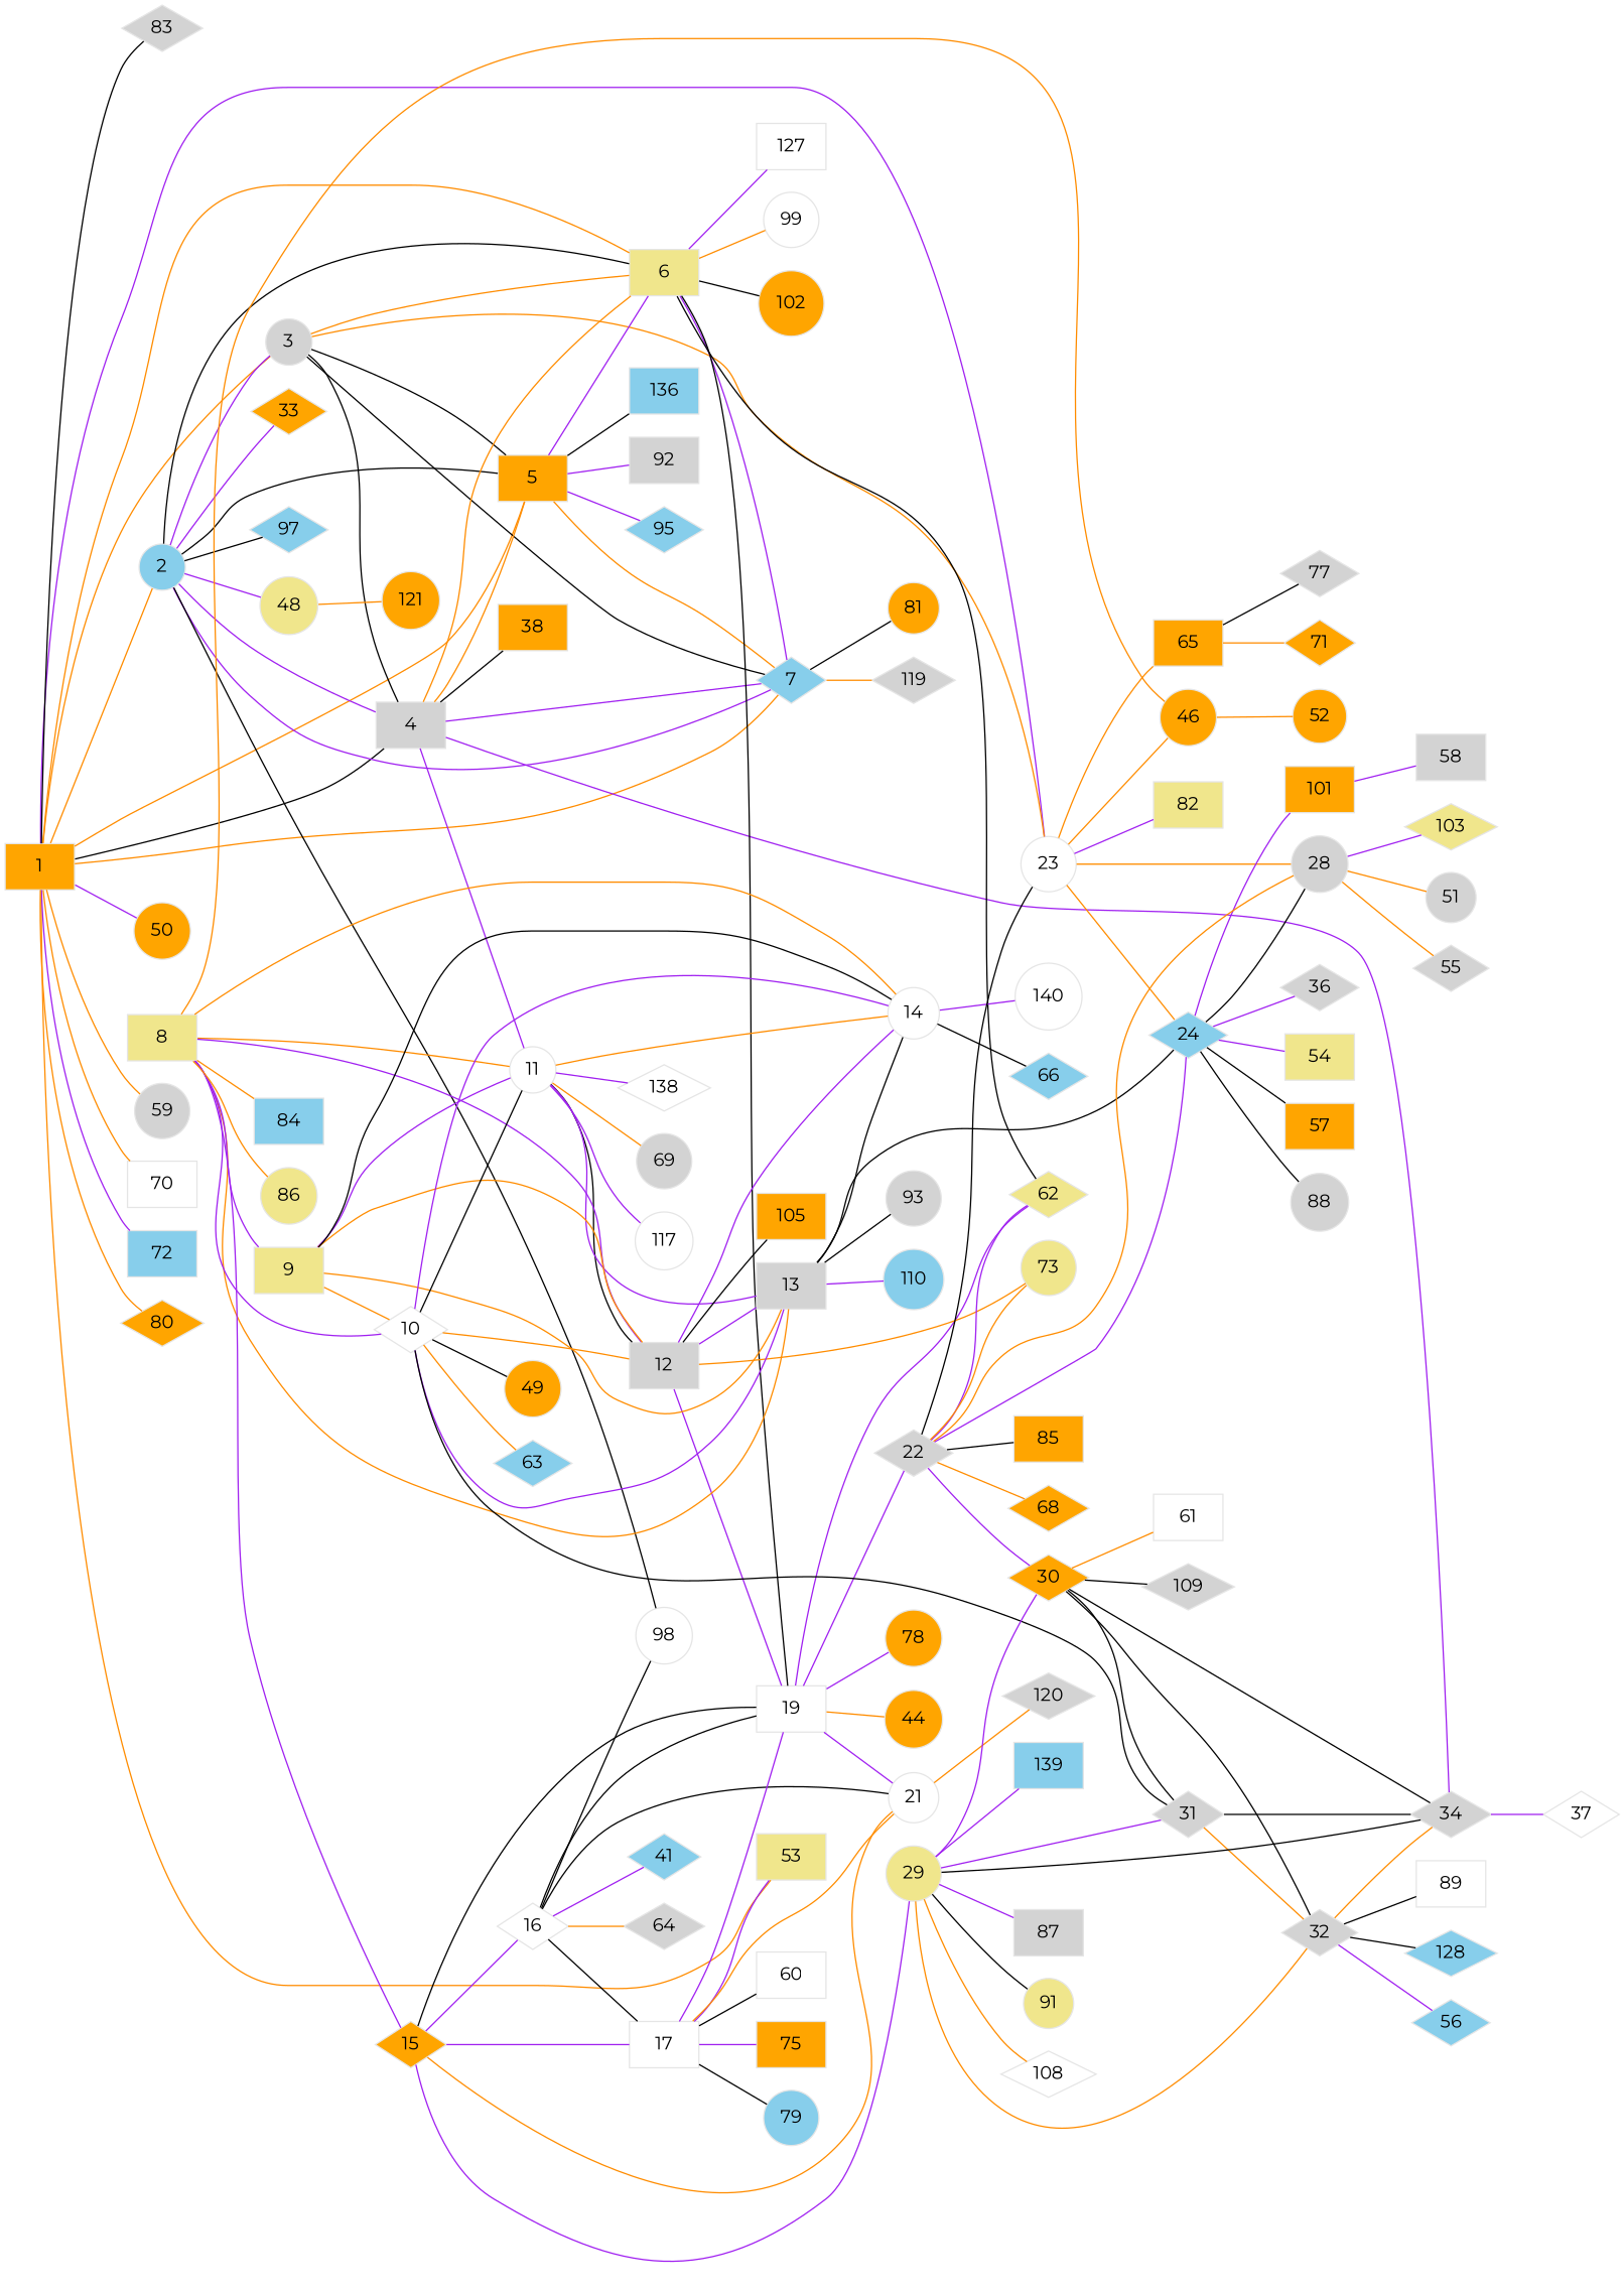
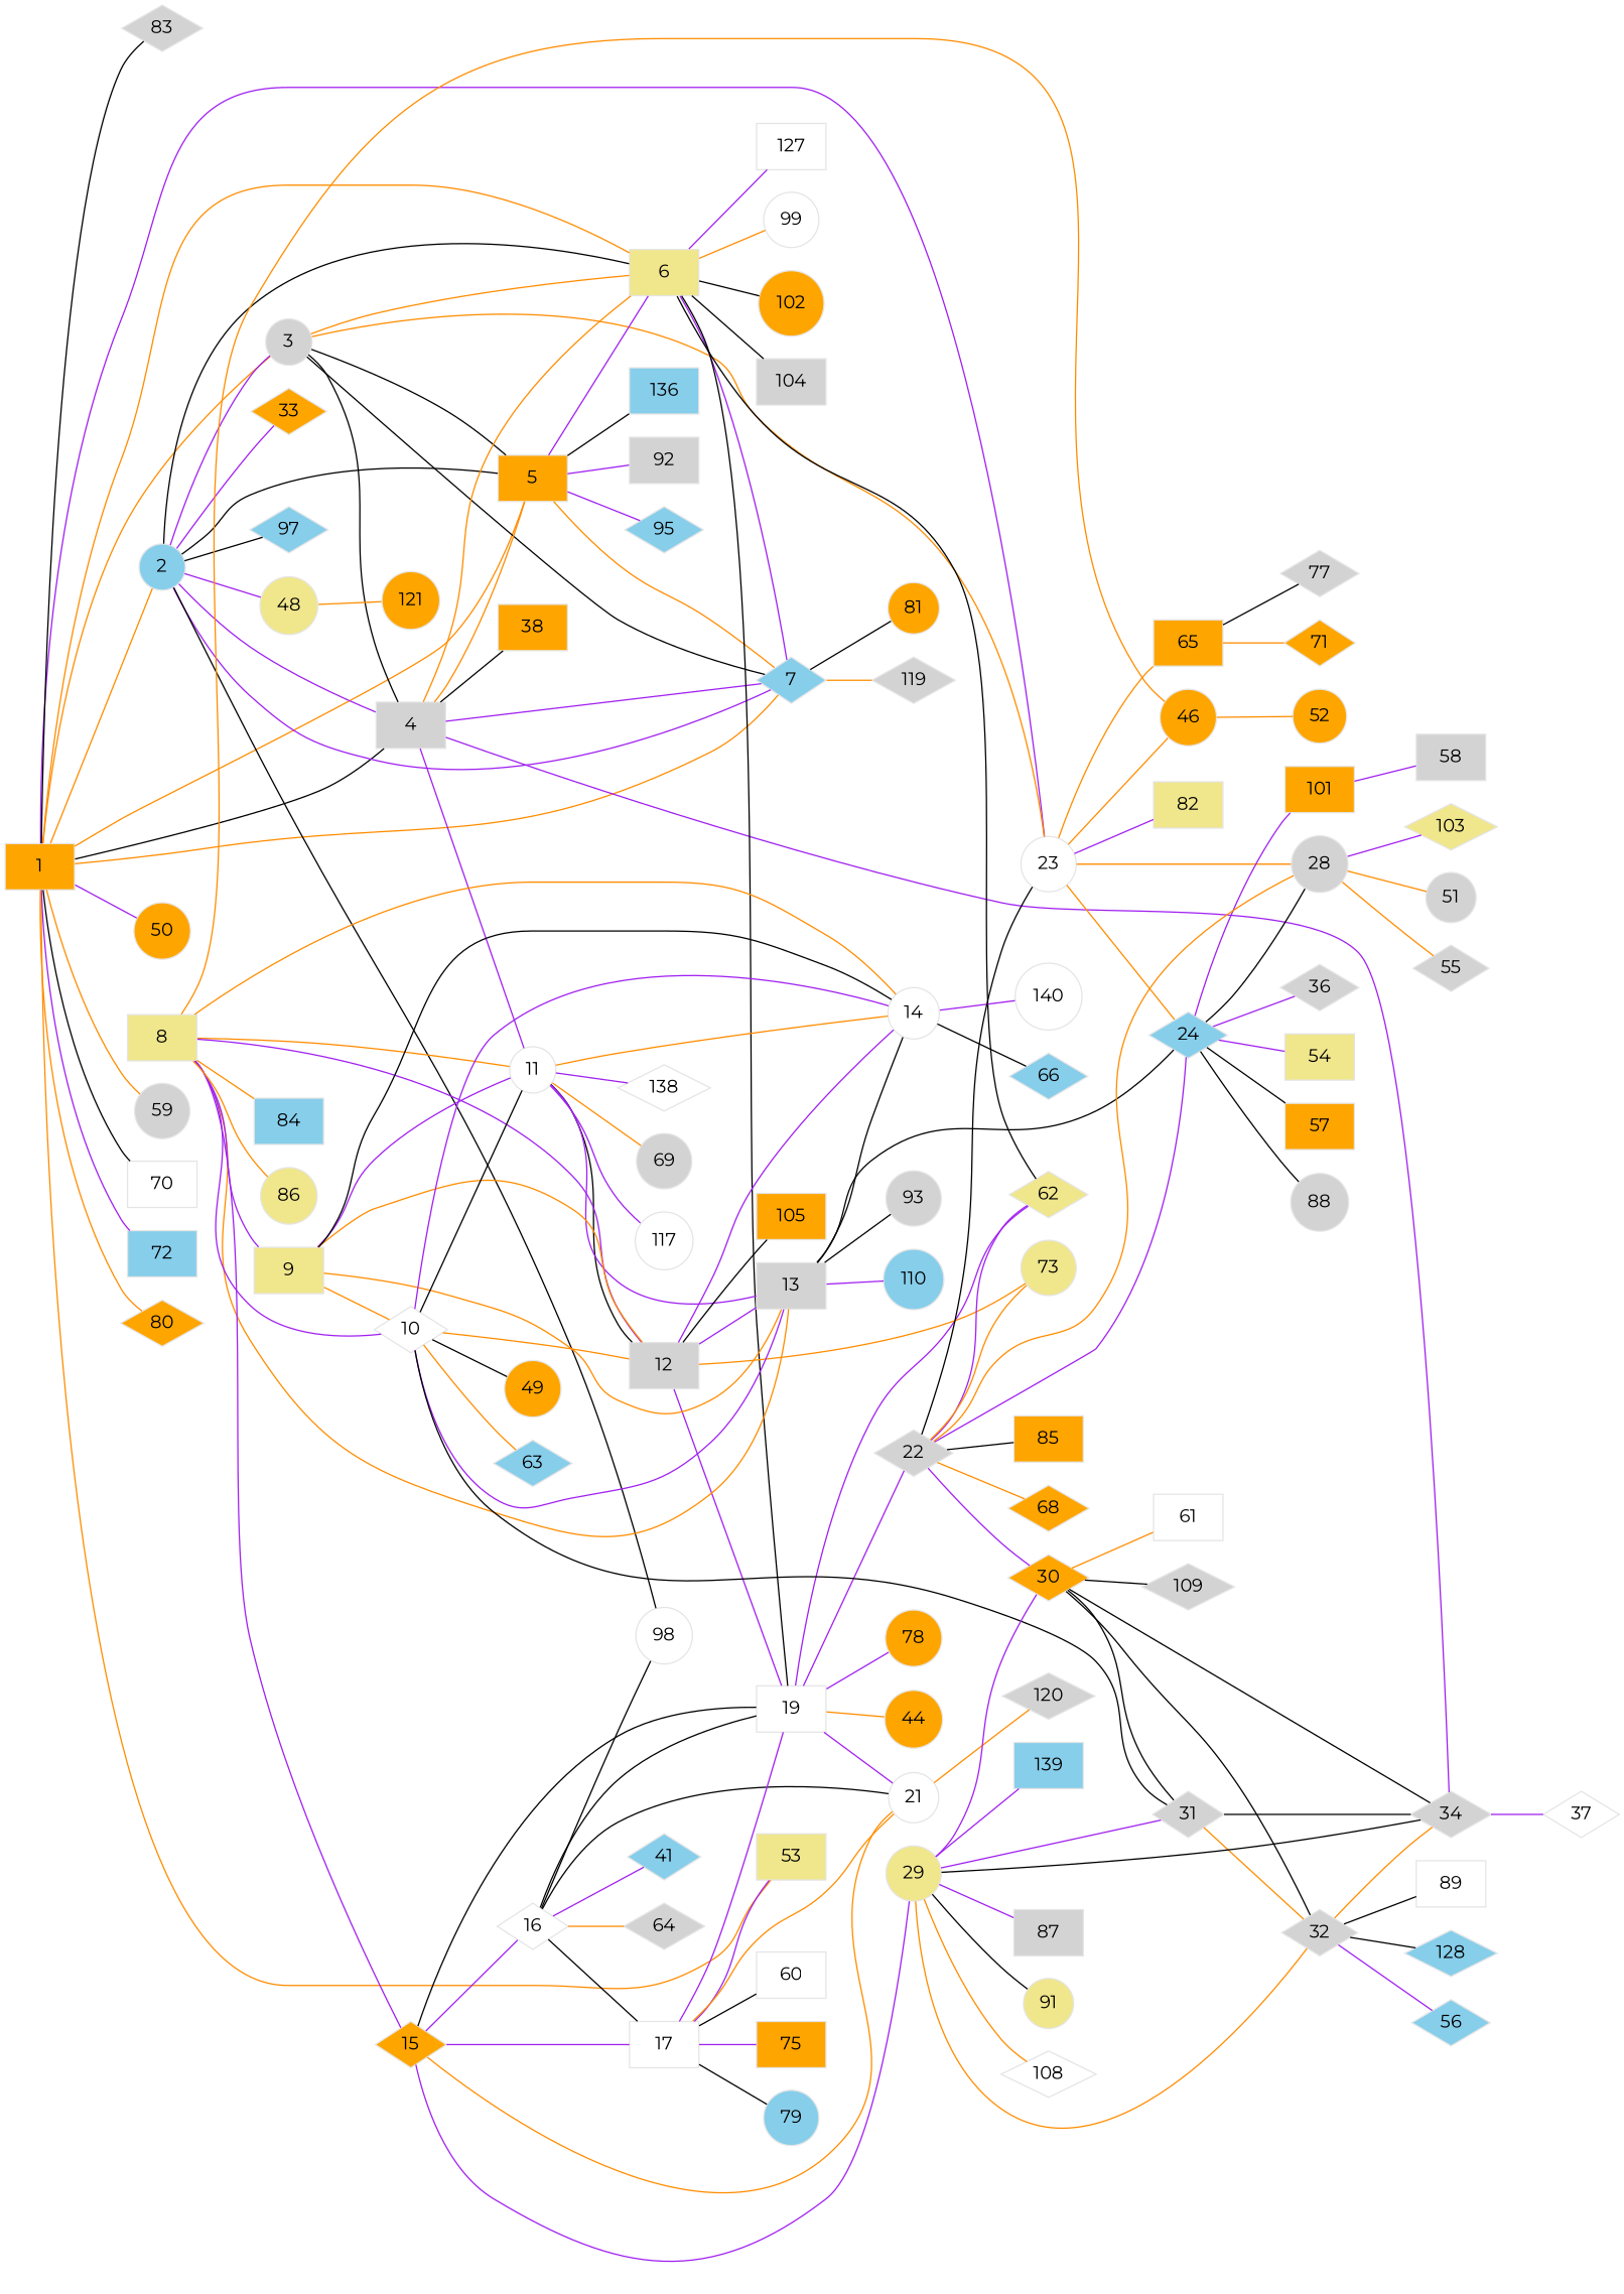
  graph {
    fontname=Montserrat
    rankdir=LR
    node [color=gray90 fillcolor=lightgrey fontname=Montserrat shape=diamond style=filled]
    edge [color=purple fontname=Montserrat]
    1 [fillcolor=orange shape=box]
    2 [fillcolor=skyblue shape=circle]
    3 [shape=circle super="+131+137+45"]
    4 [shape=box]
    5 [fillcolor=orange shape=box super="+67"]
    6 [fillcolor=khaki shape=box]
    7 [fillcolor=skyblue]
    23 [fillcolor=white shape=circle super="+25+40+118"]
    50 [fillcolor=orange shape=circle]
    53 [fillcolor=khaki shape=box super="+76+135"]
    59 [shape=circle]
    70 [fillcolor=white shape=box]
    72 [fillcolor=skyblue shape=box]
    80 [fillcolor=orange]
    83
    n16 [fillcolor=orange label=33]
    48 [fillcolor=khaki shape=circle]
    97 [fillcolor=skyblue]
    98 [fillcolor=white shape=circle super="+124"]
    11 [fillcolor=white shape=circle]
    34
    38 [fillcolor=orange shape=box]
    92 [shape=box]
    95 [fillcolor=skyblue]
    136 [fillcolor=skyblue shape=box]
    19 [fillcolor=white shape=box]
    62 [fillcolor=khaki]
    99 [fillcolor=white shape=circle]
    102 [fillcolor=orange shape=circle]
+   104 [shape=box]
    127 [fillcolor=white shape=box]
    81 [fillcolor=orange shape=circle]
    119
    46 [fillcolor=orange shape=circle]
    24 [fillcolor=skyblue super="+26"]
    28 [shape=circle super="+43"]
    65 [fillcolor=orange shape=box]
    82 [fillcolor=khaki shape=box]
    121 [fillcolor=orange shape=circle]
    12 [shape=box]
    13 [shape=box]
    14 [fillcolor=white shape=circle]
    69 [shape=circle]
    117 [fillcolor=white shape=circle]
    138 [fillcolor=white]
    37 [fillcolor=white]
    21 [fillcolor=white shape=circle]
    22
    44 [fillcolor=orange shape=circle]
    78 [fillcolor=orange shape=circle]
    8 [fillcolor=khaki shape=box]
    9 [fillcolor=khaki shape=box]
    10 [fillcolor=white]
    15 [fillcolor=orange super="+141"]
    84 [fillcolor=skyblue shape=box]
    86 [fillcolor=khaki shape=circle]
    31 [super="+33+106"]
    49 [fillcolor=orange shape=circle]
    63 [fillcolor=skyblue super="+94"]
    73 [fillcolor=khaki shape=circle]
    105 [fillcolor=orange shape=box]
    93 [shape=circle]
    110 [fillcolor=skyblue shape=circle]
    66 [fillcolor=skyblue]
    140 [fillcolor=white shape=circle]
    16 [fillcolor=white super="+20"]
    17 [fillcolor=white shape=box super="+18"]
    29 [fillcolor=khaki shape=circle super="+35"]
    52 [fillcolor=orange shape=circle]
    32
    36
    54 [fillcolor=khaki shape=box super="+74"]
    57 [fillcolor=orange shape=box]
    88 [shape=circle]
    101 [fillcolor=orange shape=box]
    41 [fillcolor=skyblue]
    64
    60 [fillcolor=white shape=box]
    75 [fillcolor=orange shape=box]
    79 [fillcolor=skyblue shape=circle]
    120
    30 [fillcolor=orange super="+90"]
    87 [shape=box super="+113"]
    91 [fillcolor=khaki shape=circle]
    108 [fillcolor=white]
    139 [fillcolor=skyblue shape=box]
    68 [fillcolor=orange]
    85 [fillcolor=orange shape=box]
    51 [shape=circle]
    55
    103 [fillcolor=khaki]
    61 [fillcolor=white shape=box]
    109
    71 [fillcolor=orange]
    77
    58 [shape=box]
    56 [fillcolor=skyblue super="+96+133+126"]
    89 [fillcolor=white shape=box]
    128 [fillcolor=skyblue]
    1 -- 2 [color=darkorange]
    1 -- 3 [color=darkorange]
    1 -- 4 [color=black]
    1 -- 5 [color=darkorange]
    1 -- 6 [color=darkorange]
    1 -- 7 [color=darkorange]
    1 -- 23
    1 -- 50
    1 -- 53 [color=darkorange weight=2]
    1 -- 59 [color=darkorange]
-   1 -- 70 [color=darkorange]
+   1 -- 70 [color=black]
    1 -- 72
    1 -- 80 [color=darkorange]
    1 -- 83 [color=black]
    2 -- 3
    2 -- 4
    2 -- 5 [color=black]
    2 -- 6 [color=black]
    2 -- 7
    2 -- n16
    2 -- 48
    2 -- 97 [color=black]
    2 -- 98 [color=black]
    3 -- 4 [color=black]
    3 -- 5 [color=black]
    3 -- 6 [color=darkorange]
    3 -- 7 [color=black]
    3 -- 23 [color=darkorange]
    4 -- 5 [color=darkorange]
    4 -- 6 [color=darkorange]
    4 -- 7
    4 -- 11
    4 -- 34
    4 -- 38 [color=black]
    5 -- 6
    5 -- 7 [color=darkorange]
    5 -- 92
    5 -- 95
    5 -- 136 [color=black]
    6 -- 7
    6 -- 19 [color=black]
    6 -- 62 [color=black]
    6 -- 99 [color=darkorange]
    6 -- 102 [color=black]
+   6 -- 104 [color=black]
    6 -- 127
    7 -- 81 [color=black]
    7 -- 119 [color=darkorange]
    23 -- 46 [color=darkorange]
    23 -- 24 [color=darkorange weight=6]
    23 -- 28 [color=darkorange weight=3]
    23 -- 65 [color=darkorange]
    23 -- 82
    48 -- 121 [color=darkorange]
    11 -- 12 [color=black]
    11 -- 13
    11 -- 14 [color=darkorange]
    11 -- 69 [color=darkorange]
    11 -- 117
    11 -- 138
    34 -- 37
    19 -- 62
    19 -- 21
    19 -- 22
    19 -- 44 [color=darkorange]
    19 -- 78
    46 -- 52 [color=darkorange]
    24 -- 28 [color=black weight=2]
    24 -- 36
    24 -- 54
    24 -- 57 [color=black]
    24 -- 88 [color=black]
    24 -- 101
    28 -- 51 [color=darkorange]
    28 -- 55 [color=darkorange]
    28 -- 103
    65 -- 71 [color=darkorange]
    65 -- 77 [color=black]
    12 -- 19
    12 -- 13
    12 -- 14
    12 -- 73 [color=darkorange]
    12 -- 105 [color=black]
    13 -- 24 [color=black]
    13 -- 14 [color=black]
    13 -- 93 [color=black]
    13 -- 110
    14 -- 66 [color=black]
    14 -- 140
    21 -- 120 [color=darkorange]
    22 -- 23 [color=black weight=3]
    22 -- 62
    22 -- 24 [weight=2]
    22 -- 28 [color=darkorange]
    22 -- 73 [color=darkorange]
    22 -- 30
    22 -- 68 [color=darkorange]
    22 -- 85 [color=black]
    8 -- 11 [color=darkorange]
    8 -- 46 [color=darkorange]
    8 -- 12
    8 -- 13 [color=darkorange]
    8 -- 14 [color=darkorange]
    8 -- 9
    8 -- 10
    8 -- 15
    8 -- 84 [color=darkorange]
    8 -- 86 [color=darkorange]
    9 -- 11
    9 -- 12 [color=darkorange]
    9 -- 13 [color=darkorange]
    9 -- 14 [color=black]
    9 -- 10 [color=darkorange]
    10 -- 11 [color=black]
    10 -- 12 [color=darkorange]
    10 -- 13
    10 -- 14
    10 -- 31 [color=black]
    10 -- 49 [color=black]
    10 -- 63 [color=darkorange]
    15 -- 19 [color=black]
    15 -- 21 [color=darkorange]
    15 -- 16 [weight=2]
    15 -- 17 [weight=2]
    15 -- 29
    31 -- 34 [color=black weight=2]
    31 -- 32 [color=darkorange weight=2]
    16 -- 98 [color=black]
    16 -- 19 [color=black weight=2]
    16 -- 21 [color=black weight=2]
    16 -- 17 [color=black weight=4]
    16 -- 41
    16 -- 64 [color=darkorange]
    17 -- 53
    17 -- 19 [weight=2]
    17 -- 21 [color=darkorange weight=2]
    17 -- 60 [color=black]
    17 -- 75
    17 -- 79 [color=black]
    29 -- 34 [color=black weight=2]
    29 -- 31 [weight=4]
    29 -- 32 [color=darkorange weight=2]
    29 -- 30 [weight=2]
    29 -- 87
    29 -- 91 [color=black]
    29 -- 108 [color=darkorange]
    29 -- 139
    32 -- 34 [color=darkorange]
    32 -- 56
    32 -- 89 [color=black]
    32 -- 128 [color=black]
    101 -- 58
    30 -- 34 [color=black]
    30 -- 31 [color=black weight=2]
    30 -- 32 [color=black]
    30 -- 61 [color=darkorange]
    30 -- 109 [color=black]
  }
